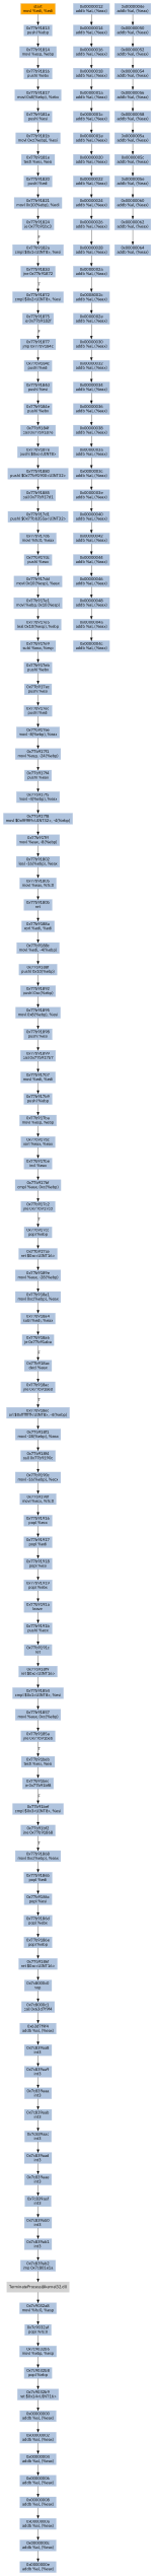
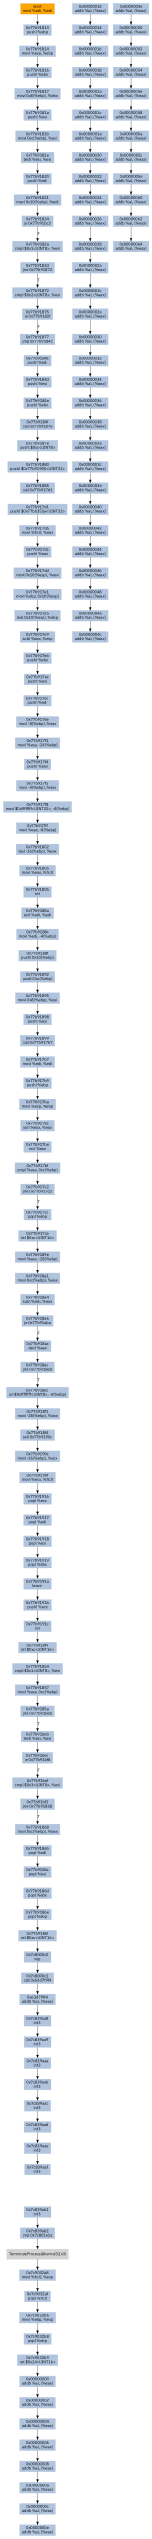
  digraph {
    fontname="IBM Plex Sans"
    node [color=lightsteelblue fillcolor=lightsteelblue fontname="IBM Plex Sans" shape=rectangle style=filled]
    edge [color="#000000" fontname="IBM Plex Sans"]
    n1 [color=lightgrey fillcolor=orange label="start\nmovl %edi, %edi"]
    n2 [label="0x77b91813\npushl %ebp"]
    n3 [label="0x77b91814\nmovl %esp, %ebp"]
    n4 [label="0x77b91816\npushl %ebx"]
    n5 [label="0x77b91817\nmovl 0x8(%ebp), %ebx"]
    n6 [label="0x77b9181a\npushl %esi"]
    n7 [label="0x77b9181b\nmovl 0xc(%ebp), %esi"]
    n8 [label="0x77b9181e\ntestl %esi, %esi"]
    n9 [label="0x77b91820\npushl %edi"]
    n10 [label="0x77b91821\nmovl 0x10(%ebp), %edi"]
    n11 [label="0x77b91824\nje 0x77b91bc3"]
    n12 [label="0x77b9182a\ncmpl $0x1<UINT8>, %esi"]
    n13 [label="0x77b9182d\njne 0x77b91872"]
    n14 [label="0x77b91872\ncmpl $0x2<UINT8>, %esi"]
    n15 [label="0x77b91875\nje 0x77b9182f"]
    n16 [label="0x77b91877\njmp 0x77b9184c"]
    n17 [label="0x77b9184c\npushl %edi"]
    n18 [label="0x77b9184d\npushl %esi"]
    n19 [label="0x77b9184e\npushl %ebx"]
    n20 [label="0x77b9184f\ncall 0x77b9187e"]
    n21 [label="0x77b9187e\npushl $0xc<UINT8>"]
    n22 [label="0x77b91880\npushl $0x77b91900<UINT32>"]
    n23 [label="0x77b91885\ncall 0x77b917d1"]
    n24 [label="0x77b917d1\npushl $0x77bb355a<UINT32>"]
    n25 [label="0x77b917d6\nmovl %fs:0, %eax"]
    n26 [label="0x77b917dc\npushl %eax"]
    n27 [label="0x77b917dd\nmovl 0x10(%esp), %eax"]
    n28 [label="0x77b917e1\nmovl %ebp, 0x10(%esp)"]
    n29 [label="0x77b917e5\nleal 0x10(%esp), %ebp"]
    n30 [label="0x77b917e9\nsubl %eax, %esp"]
    n31 [label="0x77b917eb\npushl %ebx"]
    n32 [label="0x77b917ec\npushl %esi"]
    n33 [label="0x77b917ed\npushl %edi"]
    n34 [label="0x77b917ee\nmovl -8(%ebp), %eax"]
    n35 [label="0x77b917f1\nmovl %esp, -24(%ebp)"]
    n36 [label="0x77b917f4\npushl %eax"]
    n37 [label="0x77b917f5\nmovl -4(%ebp), %eax"]
    n38 [label="0x77b917f8\nmovl $0xffffffff<UINT32>, -4(%ebp)"]
    n39 [label="0x77b917ff\nmovl %eax, -8(%ebp)"]
    n40 [label="0x77b91802\nleal -16(%ebp), %eax"]
    n41 [label="0x77b91805\nmovl %eax, %fs:0"]
    n42 [label="0x77b9180b\nret"]
    n43 [label="0x77b9188a\nxorl %edi, %edi"]
    n44 [label="0x77b9188c\nmovl %edi, -4(%ebp)"]
    n45 [label="0x77b9188f\npushl 0x10(%ebp)"]
    n46 [label="0x77b91892\npushl 0xc(%ebp)"]
    n47 [label="0x77b91895\nmovl 0x8(%ebp), %esi"]
    n48 [label="0x77b91898\npushl %esi"]
    n49 [label="0x77b91899\ncall 0x77b917b7"]
    n50 [label="0x77b917b7\nmovl %edi, %edi"]
    n51 [label="0x77b917b9\npushl %ebp"]
    n52 [label="0x77b917ba\nmovl %esp, %ebp"]
    n53 [label="0x77b917bc\nxorl %eax, %eax"]
    n54 [label="0x77b917be\nincl %eax"]
    n55 [label="0x77b917bf\ncmpl %eax, 0xc(%ebp)"]
    n56 [label="0x77b917c2\njne 0x77b917cd"]
    n57 [label="0x77b917cd\npopl %ebp"]
    n58 [label="0x77b917ce\nret $0xc<UINT16>"]
    n59 [label="0x77b9189e\nmovl %eax, -28(%ebp)"]
    n60 [label="0x77b918a1\nmovl 0xc(%ebp), %eax"]
    n61 [label="0x77b918a4\nsubl %edi, %eax"]
    n62 [label="0x77b918a6\nje 0x77b91aba"]
    n63 [label="0x77b918ac\ndecl %eax"]
    n64 [label="0x77b918ad\njne 0x77b918ed"]
    n65 [label="0x77b918ed\norl $0xffffffff<UINT8>, -4(%ebp)"]
    n66 [label="0x77b918f1\nmovl -28(%ebp), %eax"]
    n67 [label="0x77b918f4\ncall 0x77b9190c"]
    n68 [label="0x77b9190c\nmovl -16(%ebp), %ecx"]
    n69 [label="0x77b9190f\nmovl %ecx, %fs:0"]
    n70 [label="0x77b91916\npopl %ecx"]
    n71 [label="0x77b91917\npopl %edi"]
    n72 [label="0x77b91918\npopl %esi"]
    n73 [label="0x77b91919\npopl %ebx"]
    n74 [label="0x77b9191a\nleave "]
    n75 [label="0x77b9191b\npushl %ecx"]
    n76 [label="0x77b9191c\nret"]
    n77 [label="0x77b918f9\nret $0xc<UINT16>"]
    n78 [label="0x77b91854\ncmpl $0x1<UINT8>, %esi"]
    n79 [label="0x77b91857\nmovl %eax, 0xc(%ebp)"]
    n80 [label="0x77b9185a\njne 0x77b91beb"]
    n81 [label="0x77b91beb\ntestl %esi, %esi"]
    n82 [label="0x77b91bed\nje 0x77b91bf8"]
    n83 [label="0x77b91bef\ncmpl $0x3<UINT8>, %esi"]
    n84 [label="0x77b91bf2\njne 0x77b91868"]
    n85 [label="0x77b91868\nmovl 0xc(%ebp), %eax"]
    n86 [label="0x77b9186b\npopl %edi"]
    n87 [label="0x77b9186c\npopl %esi"]
    n88 [label="0x77b9186d\npopl %ebx"]
    n89 [label="0x77b9186e\npopl %ebp"]
    n90 [label="0x77b9186f\nret $0xc<UINT16>"]
    n91 [label="0x7c8000c0\nnop "]
    n92 [label="0x7c8000c1\ncall 0x63d7f9f4"]
    n93 [label="0x63d7f9f4\naddb %al, (%eax)"]
    n94 [label="0x7c839aa8\nint3 "]
    n95 [label="0x7c839aa9\nint3 "]
    n96 [label="0x7c839aaa\nint3 "]
    n97 [label="0x7c839aab\nint3 "]
    n98 [label="0x7c839aac\nint3 "]
    n99 [label="0x7c839aad\nint3 "]
    n100 [label="0x7c839aae\nint3 "]
    n101 [label="0x7c839aaf\nint3 "]
-   n102 [label="0x7c839ab0\nint3 "]
    n103 [label="0x7c839ab1\nint3 "]
    n104 [label="0x7c839ab2\njmp 0x7c801e1a"]
    n105 [color=lightgrey fillcolor=lightgrey label="TerminateProcess@kernel32.dll"]
    n106 [label="0x7c9032a8\nmovl %fs:0, %esp"]
    n107 [label="0x7c9032af\npopl %fs:0"]
    n108 [label="0x7c9032b6\nmovl %ebp, %esp"]
    n109 [label="0x7c9032b8\npopl %ebp"]
    n110 [label="0x7c9032b9\nret $0x14<UINT16>"]
    n111 [label="0x00000000\naddb %al, (%eax)"]
    n112 [label="0x00000002\naddb %al, (%eax)"]
    n113 [label="0x00000004\naddb %al, (%eax)"]
    n114 [label="0x00000006\naddb %al, (%eax)"]
    n115 [label="0x00000008\naddb %al, (%eax)"]
    n116 [label="0x0000000a\naddb %al, (%eax)"]
    n117 [label="0x0000000c\naddb %al, (%eax)"]
    n118 [label="0x0000000e\naddb %al, (%eax)"]
    n119 [label="0x00000012\naddb %al, (%eax)"]
    n120 [label="0x00000014\naddb %al, (%eax)"]
    n121 [label="0x00000016\naddb %al, (%eax)"]
    n122 [label="0x00000018\naddb %al, (%eax)"]
    n123 [label="0x0000001a\naddb %al, (%eax)"]
    n124 [label="0x0000001c\naddb %al, (%eax)"]
    n125 [label="0x0000001e\naddb %al, (%eax)"]
    n126 [label="0x00000020\naddb %al, (%eax)"]
    n127 [label="0x00000022\naddb %al, (%eax)"]
    n128 [label="0x00000024\naddb %al, (%eax)"]
    n129 [label="0x00000026\naddb %al, (%eax)"]
    n130 [label="0x00000028\naddb %al, (%eax)"]
    n131 [label="0x0000002a\naddb %al, (%eax)"]
    n132 [label="0x0008002c\naddb %al, (%eax)"]
    n133 [label="0x0000002e\naddb %al, (%eax)"]
    n134 [label="0x00000030\naddb %al, (%eax)"]
    n135 [label="0x00000032\naddb %al, (%eax)"]
    n136 [label="0x00000034\naddb %al, (%eax)"]
    n137 [label="0x00000036\naddb %al, (%eax)"]
    n138 [label="0x00000038\naddb %al, (%eax)"]
    n139 [label="0x0000003a\naddb %al, (%eax)"]
    n140 [label="0x0000003c\naddb %al, (%eax)"]
    n141 [label="0x0000003e\naddb %al, (%eax)"]
    n142 [label="0x00000040\naddb %al, (%eax)"]
    n143 [label="0x00000042\naddb %al, (%eax)"]
    n144 [label="0x00000044\naddb %al, (%eax)"]
    n145 [label="0x00000046\naddb %al, (%eax)"]
    n146 [label="0x00000048\naddb %al, (%eax)"]
    n147 [label="0x0000004a\naddb %al, (%eax)"]
    n148 [label="0x0000004c\naddb %al, (%eax)"]
    n149 [label="0x0000004e\naddb %al, (%eax)"]
    n150 [label="0x00000050\naddb %al, (%eax)"]
    n151 [label="0x00000052\naddb %al, (%eax)"]
    n152 [label="0x00000054\naddb %al, (%eax)"]
    n153 [label="0x00000056\naddb %al, (%eax)"]
    n154 [label="0x00000058\naddb %al, (%eax)"]
    n155 [label="0x0000005a\naddb %al, (%eax)"]
    n156 [label="0x0000005c\naddb %al, (%eax)"]
    n157 [label="0x0000005e\naddb %al, (%eax)"]
    n158 [label="0x00000060\naddb %al, (%eax)"]
    n159 [label="0x00000062\naddb %al, (%eax)"]
    n160 [label="0x00000064\naddb %al, (%eax)"]
    n1 -> n2
    n2 -> n3
    n3 -> n4
    n4 -> n5
    n5 -> n6
    n6 -> n7
    n7 -> n8
    n8 -> n9
    n9 -> n10
    n10 -> n11
    n11 -> n12 [label=F]
    n12 -> n13
    n13 -> n14 [label=T]
    n14 -> n15
    n15 -> n16 [label=F]
    n16 -> n17
    n17 -> n18
    n18 -> n19
    n19 -> n20
    n20 -> n21
    n21 -> n22
    n22 -> n23
    n23 -> n24
    n24 -> n25
    n25 -> n26
    n26 -> n27
    n27 -> n28
    n28 -> n29
    n29 -> n30
    n30 -> n31
    n31 -> n32
    n32 -> n33
    n33 -> n34
    n34 -> n35
    n35 -> n36
    n36 -> n37
    n37 -> n38
    n38 -> n39
    n39 -> n40
    n40 -> n41
    n41 -> n42
    n42 -> n43
    n43 -> n44
    n44 -> n45
    n45 -> n46
    n46 -> n47
    n47 -> n48
    n48 -> n49
    n49 -> n50
    n50 -> n51
    n51 -> n52
    n52 -> n53
    n53 -> n54
    n54 -> n55
    n55 -> n56
    n56 -> n57 [label=T]
    n57 -> n58
    n58 -> n59
    n59 -> n60
    n60 -> n61
    n61 -> n62
    n62 -> n63 [label=F]
    n63 -> n64
    n64 -> n65 [label=T]
    n65 -> n66
    n66 -> n67
    n67 -> n68
    n68 -> n69
    n69 -> n70
    n70 -> n71
    n71 -> n72
    n72 -> n73
    n73 -> n74
    n74 -> n75
    n75 -> n76
    n76 -> n77
    n77 -> n78
    n78 -> n79
    n79 -> n80
    n80 -> n81 [label=T]
    n81 -> n82
    n82 -> n83 [label=F]
    n83 -> n84
    n84 -> n85 [label=T]
    n85 -> n86
    n86 -> n87
-   n87 -> n88
    n88 -> n89
    n89 -> n90
    n90 -> n91
    n91 -> n92
    n92 -> n93
    n93 -> n94
    n94 -> n95
    n95 -> n96
    n96 -> n97
    n97 -> n98
    n98 -> n99
    n99 -> n100
    n100 -> n101
-   n101 -> n102
-   n102 -> n103
    n103 -> n104
    n104 -> n105
    n105 -> n106
    n106 -> n107
    n107 -> n108
    n108 -> n109
    n109 -> n110
    n110 -> n111
    n111 -> n112
    n112 -> n113
    n113 -> n114
    n114 -> n115
    n115 -> n116
    n116 -> n117
    n117 -> n118
    n119 -> n120
    n120 -> n121
    n121 -> n122
    n122 -> n123
    n123 -> n124
    n124 -> n125
    n125 -> n126
    n126 -> n127
    n127 -> n128
    n128 -> n129
    n129 -> n130
    n130 -> n131
    n131 -> n132
    n132 -> n133
    n133 -> n134
    n134 -> n135
    n135 -> n136
    n136 -> n137
    n137 -> n138
    n138 -> n139
    n139 -> n140
    n140 -> n141
    n141 -> n142
    n142 -> n143
    n143 -> n144
    n144 -> n145
    n145 -> n146
    n146 -> n147
    n147 -> n148
    n149 -> n150
    n150 -> n151
    n151 -> n152
    n152 -> n153
    n153 -> n154
    n154 -> n155
    n155 -> n156
    n156 -> n157
    n157 -> n158
    n158 -> n159
    n159 -> n160
  }
